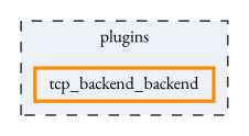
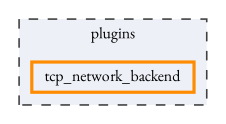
  digraph {
    compound=true
    fontname="EB Garamond"
-   n1 [color=darkorange fillcolor="#edf0f7" fontname="EB Garamond" fontsize=10 height=0.2 label=tcp_backend_backend shape=box style="filled,bold" width=0.4]
+   n1 [color=darkorange fillcolor="#edf0f7" fontname="EB Garamond" fontsize=10 height=0.2 label=tcp_network_backend shape=box style="filled,bold" width=0.4]
    subgraph cluster_1 {
      bgcolor="#edf0f7"
      fontsize=10
      label=plugins
      pencolor=grey25
      style="filled,dashed"
      n1
    }
  }
